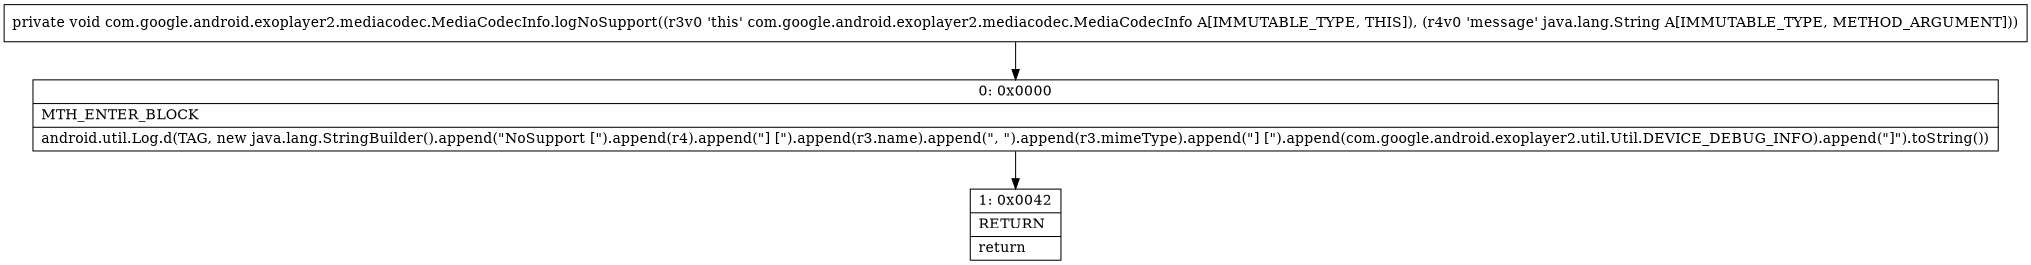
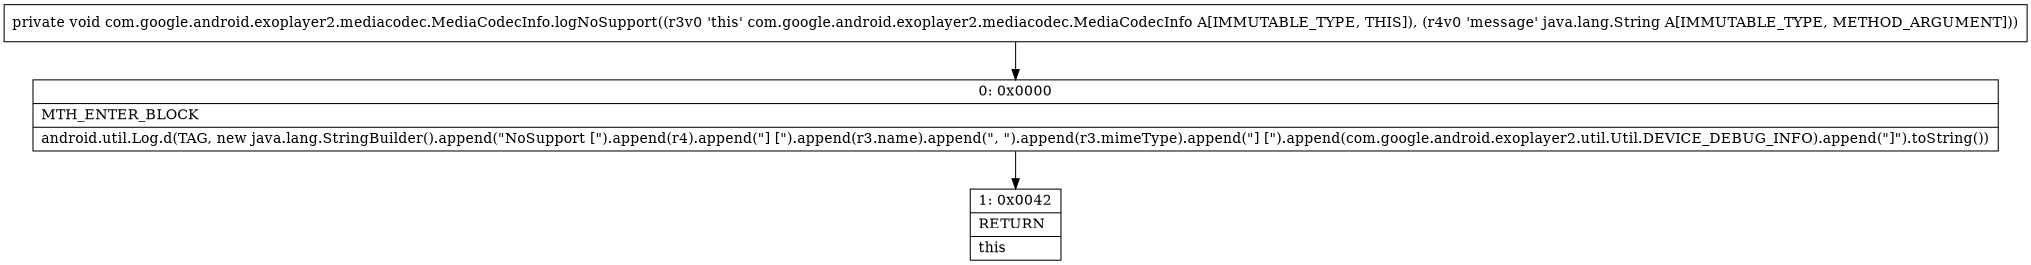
  digraph {
    node [shape=record]
    n1 [label="{0\:\ 0x0000|MTH_ENTER_BLOCK\l|android.util.Log.d(TAG, new java.lang.StringBuilder().append(\"NoSupport [\").append(r4).append(\"] [\").append(r3.name).append(\", \").append(r3.mimeType).append(\"] [\").append(com.google.android.exoplayer2.util.Util.DEVICE_DEBUG_INFO).append(\"]\").toString())\l}"]
-   n2 [label="{1\:\ 0x0042|RETURN\l|return\l}"]
+   n2 [label="{1\:\ 0x0042|RETURN\l|this\l}"]
    n3 [label="{private void com.google.android.exoplayer2.mediacodec.MediaCodecInfo.logNoSupport((r3v0 'this' com.google.android.exoplayer2.mediacodec.MediaCodecInfo A[IMMUTABLE_TYPE, THIS]), (r4v0 'message' java.lang.String A[IMMUTABLE_TYPE, METHOD_ARGUMENT])) }"]
    n1 -> n2
    n3 -> n1
  }
